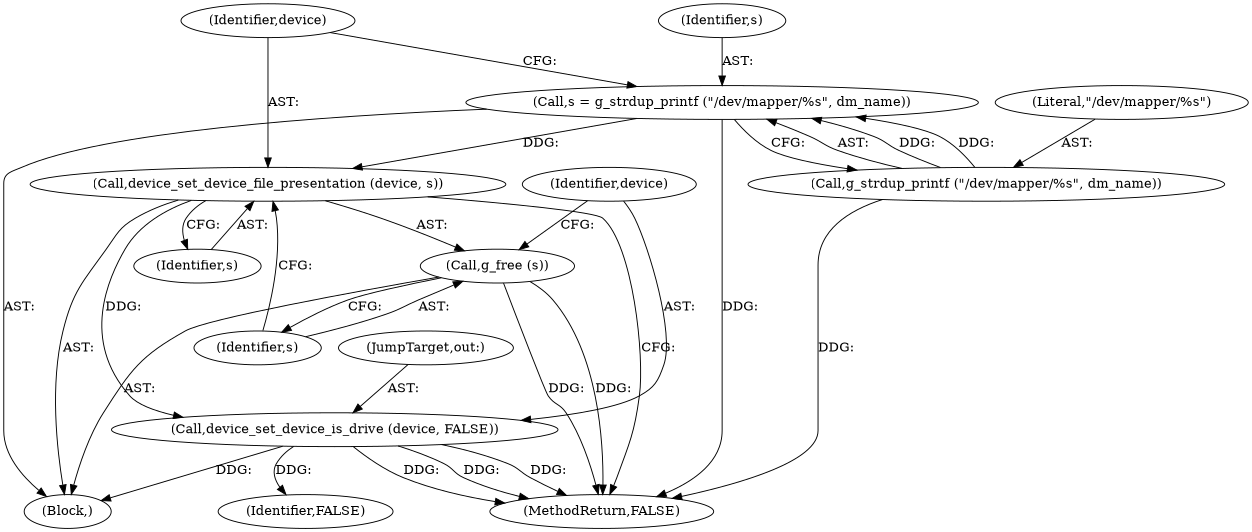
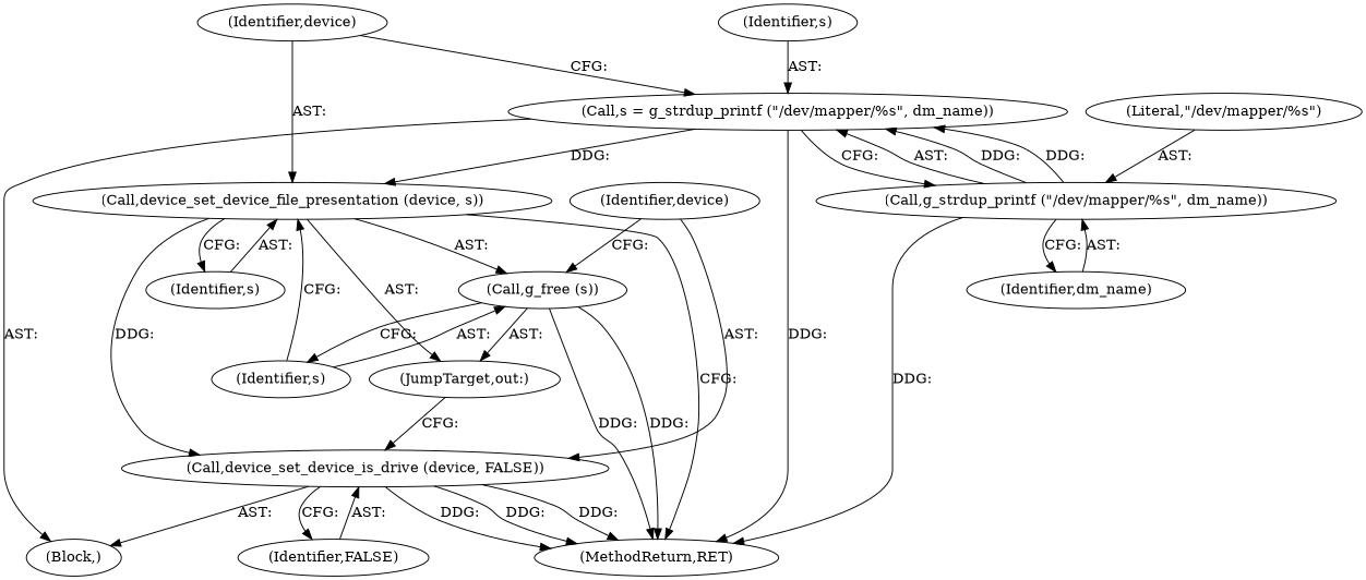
  digraph {
    n1 [label="(Call,s = g_strdup_printf (\"/dev/mapper/%s\", dm_name))"]
    n2 [label="(Call,g_strdup_printf (\"/dev/mapper/%s\", dm_name))"]
    n3 [label="(Call,device_set_device_file_presentation (device, s))"]
-   n4 [label="(MethodReturn,FALSE)"]
+   n4 [label="(MethodReturn,RET)"]
    n5 [label="(Block,)"]
+   n6 [label="(Identifier,dm_name)"]
    n7 [label="(Call,g_free (s))"]
    n8 [label="(Call,device_set_device_is_drive (device, FALSE))"]
    n9 [label="(Identifier,s)"]
    n10 [label="(Identifier,s)"]
    n11 [label="(Identifier,FALSE)"]
    n12 [label="(Identifier,device)"]
    n13 [label="(JumpTarget,out:)"]
    n14 [label="(Identifier,device)"]
    n15 [label="(Identifier,s)"]
    n16 [label="(Literal,\"/dev/mapper/%s\")"]
    n1 -> n2 [label="CFG: "]
    n1 -> n3 [label="DDG: "]
    n1 -> n4 [label="DDG: "]
    n1 -> n5 [label="AST: "]
    n2 -> n1 [label="AST: "]
    n2 -> n1 [label="DDG: "]
    n2 -> n1 [label="DDG: "]
    n2 -> n4 [label="DDG: "]
+   n2 -> n6 [label="CFG: "]
    n3 -> n4 [label="CFG: "]
-   n3 -> n5 [label="AST: "]
+   n3 -> n13 [label="AST: "]
    n3 -> n7 [label="AST: "]
    n3 -> n8 [label="DDG: "]
    n3 -> n9 [label="CFG: "]
+   n6 -> n2 [label="AST: "]
    n7 -> n4 [label="DDG: "]
    n7 -> n4 [label="DDG: "]
-   n7 -> n5 [label="AST: "]
+   n7 -> n13 [label="AST: "]
    n7 -> n10 [label="CFG: "]
    n8 -> n4 [label="DDG: "]
    n8 -> n4 [label="DDG: "]
    n8 -> n4 [label="DDG: "]
-   n8 -> n5 [label="DDG: "]
-   n8 -> n11 [label="DDG: "]
+   n8 -> n5 [label="AST: "]
+   n8 -> n11 [label="CFG: "]
    n9 -> n3 [label="AST: "]
    n10 -> n3 [label="CFG: "]
    n10 -> n7 [label="AST: "]
+   n11 -> n8 [label="AST: "]
    n12 -> n7 [label="CFG: "]
    n12 -> n8 [label="AST: "]
-   n13 -> n8 [label="AST: "]
+   n13 -> n8 [label="CFG: "]
    n14 -> n1 [label="CFG: "]
    n14 -> n3 [label="AST: "]
    n15 -> n1 [label="AST: "]
    n16 -> n2 [label="AST: "]
  }
